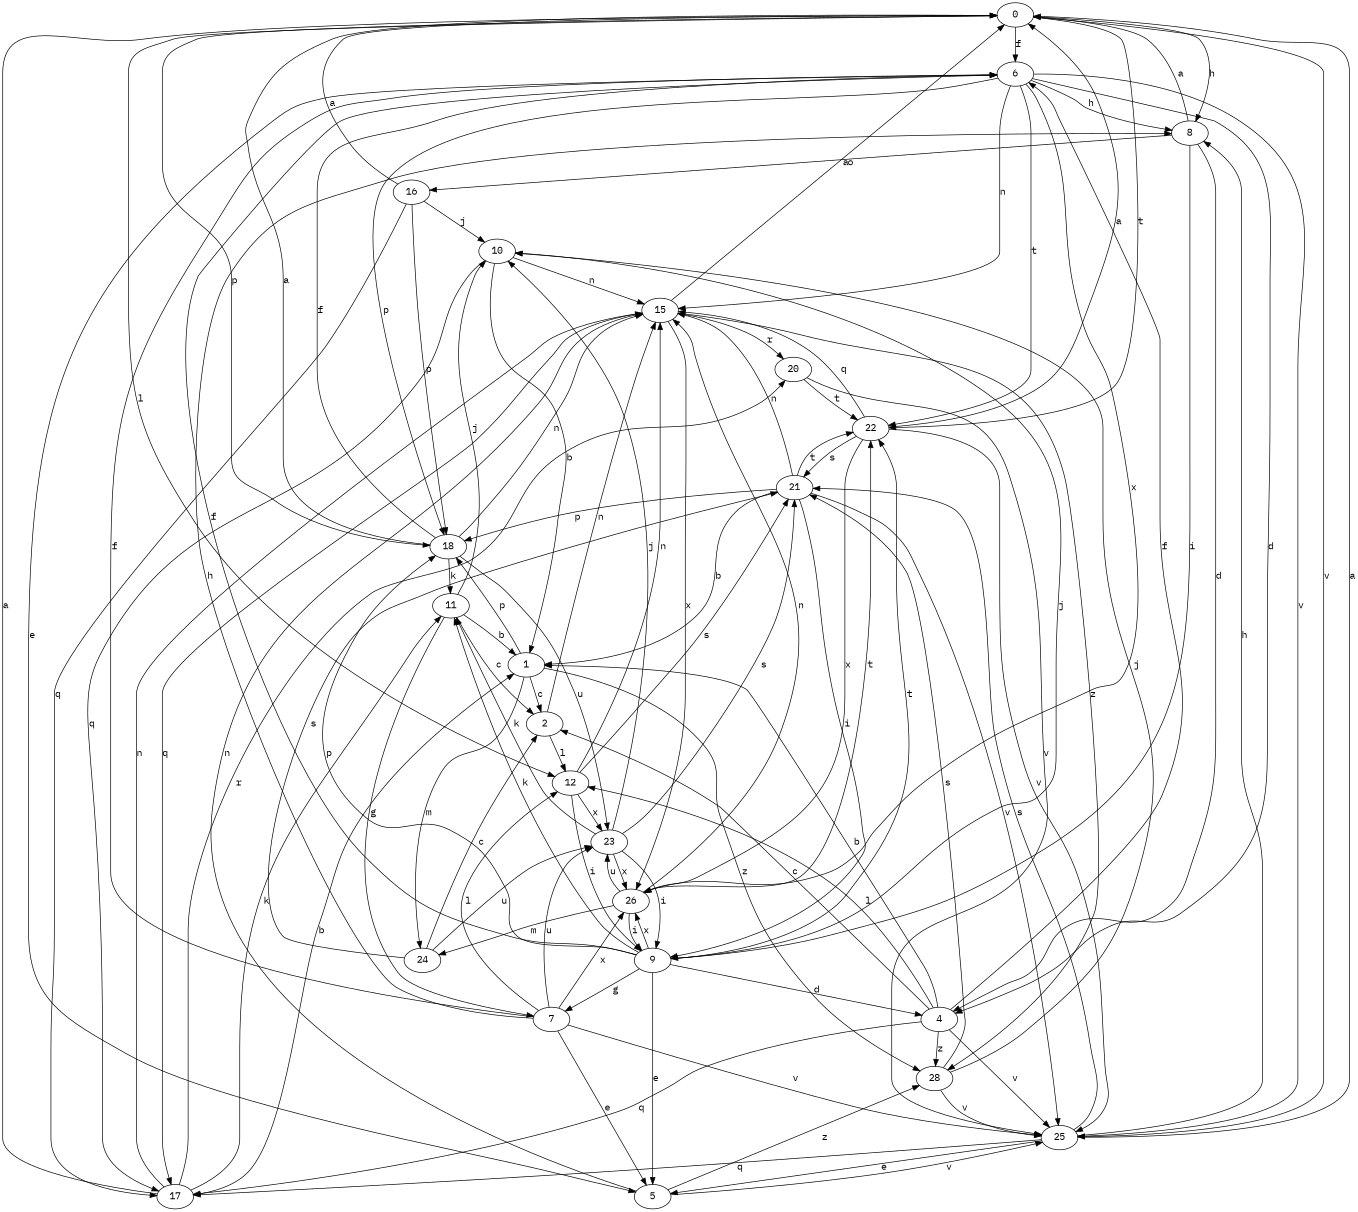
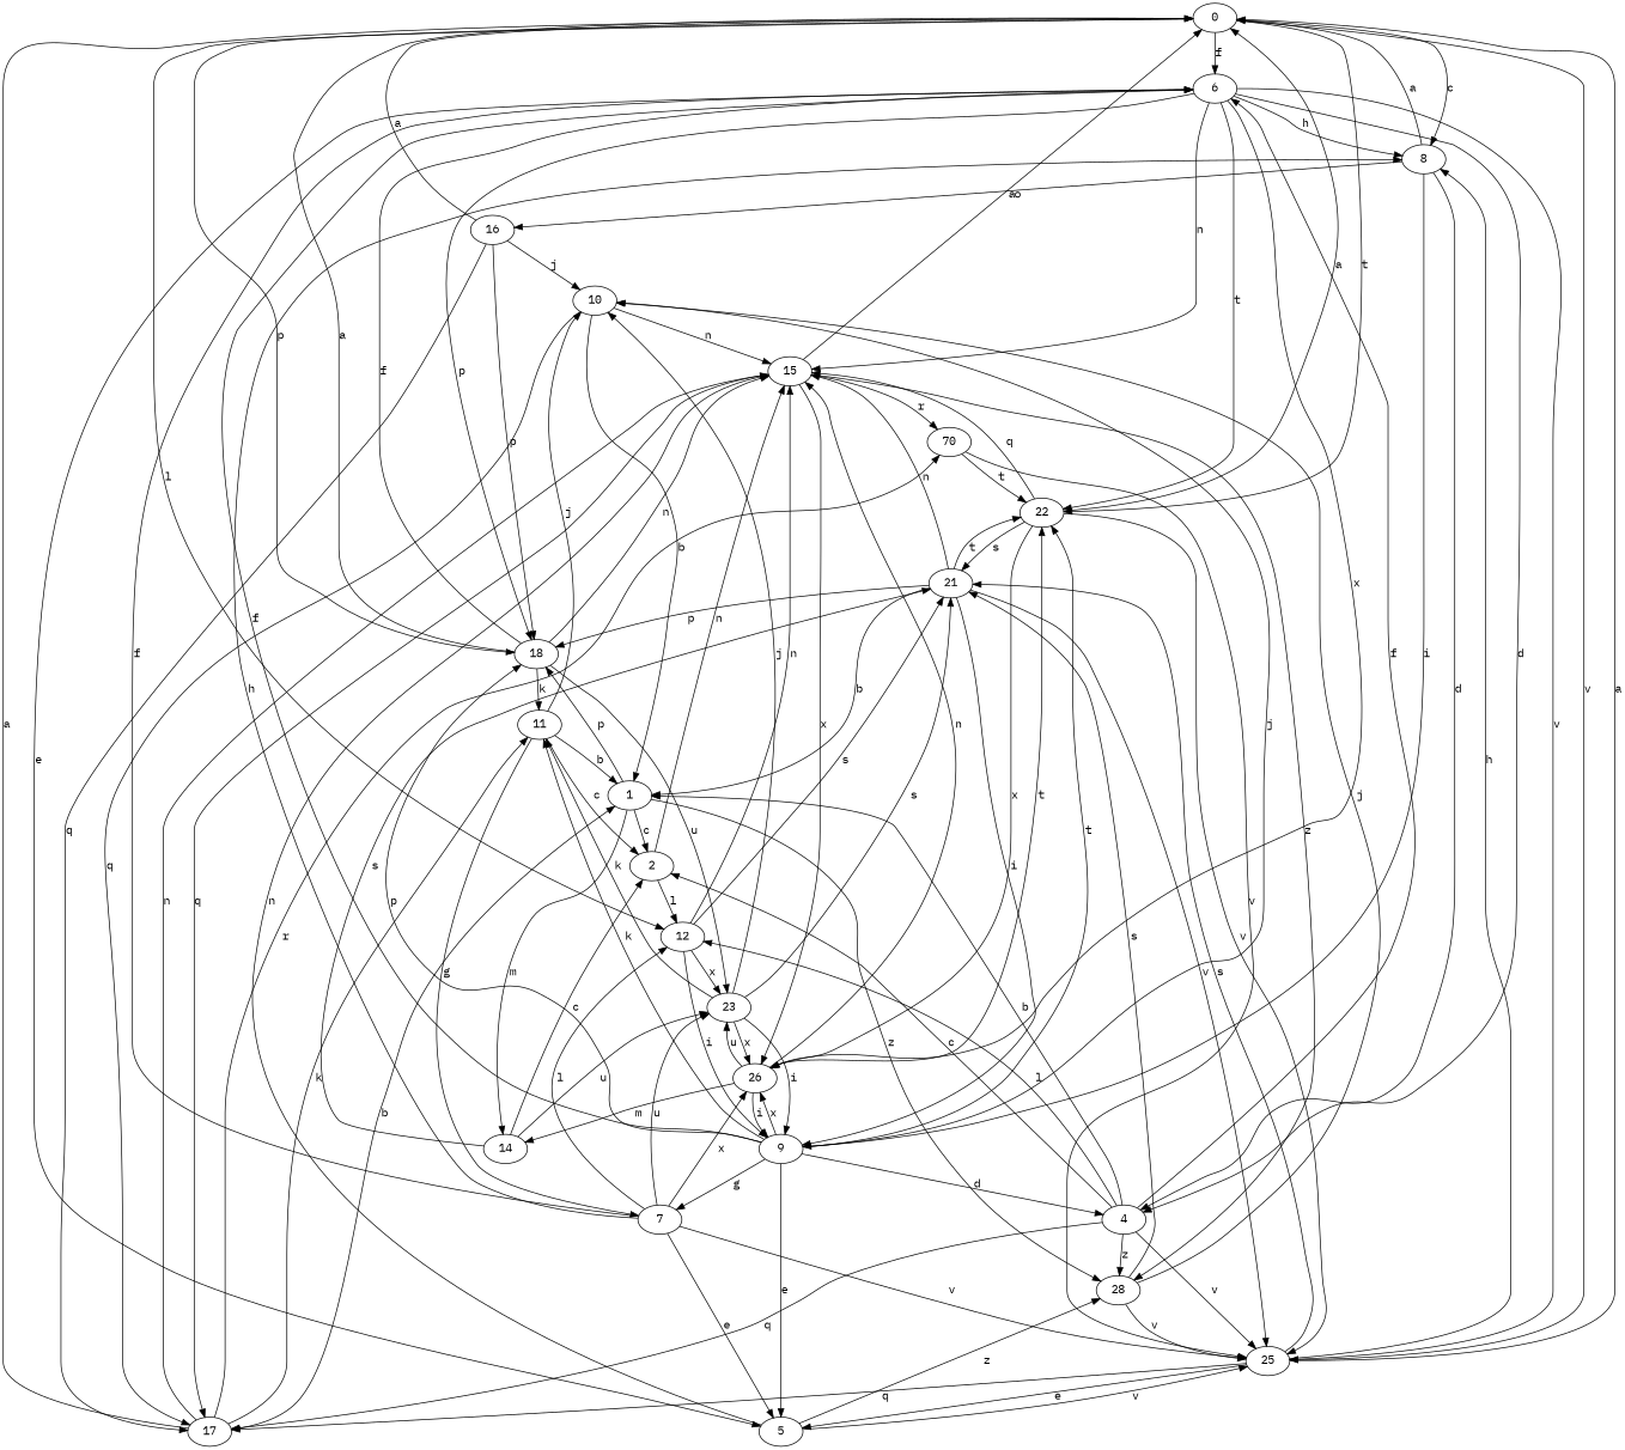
  strict digraph {
    fontname="IBM Plex Mono"
    node [fontname="IBM Plex Mono"]
    edge [fontname="IBM Plex Mono"]
    0
    6
    8
    12
    18
    22
    25
    15
    4
    5
    26
    9
    16
    23
    21
    11
    n17 [label=17]
    1
    2
-   14 [label=24]
+   14
    28
    10
-   20
+   20 [label=70]
    7
    0 -> 6 [label=f]
-   0 -> 8 [label=h]
+   0 -> 8 [label=c]
    0 -> 12 [label=l]
    0 -> 18 [label=p]
    0 -> 22 [label=t]
    0 -> 25 [label=v]
    6 -> 8 [label=h]
    6 -> 18 [label=p]
    6 -> 22 [label=t]
    6 -> 25 [label=v]
    6 -> 15 [label=n]
    6 -> 4 [label=d]
    6 -> 5 [label=e]
    6 -> 26 [label=x]
    8 -> 0 [label=a]
    8 -> 4 [label=d]
    8 -> 9 [label=i]
    8 -> 16 [label=o]
    12 -> 15 [label=n]
    12 -> 9 [label=i]
    12 -> 23 [label=x]
    12 -> 21 [label=s]
    18 -> 0 [label=a]
    18 -> 6 [label=f]
    18 -> 15 [label=n]
    18 -> 23 [label=u]
    18 -> 11 [label=k]
    22 -> 0 [label=a]
    22 -> 25 [label=v]
    22 -> 15 [label=q]
    22 -> 26 [label=x]
    22 -> 21 [label=s]
    25 -> 0 [label=a]
    25 -> 8 [label=h]
    25 -> 5 [label=e]
    25 -> 21 [label=s]
    25 -> n17 [label=q]
    15 -> 0 [label=a]
    15 -> 26 [label=x]
    15 -> n17 [label=q]
    15 -> 28 [label=z]
    15 -> 20 [label=r]
    4 -> 6 [label=f]
    4 -> 12 [label=l]
    4 -> 25 [label=v]
    4 -> n17 [label=q]
    4 -> 1 [label=b]
    4 -> 2 [label=c]
    4 -> 28 [label=z]
    5 -> 25 [label=v]
    5 -> 15 [label=n]
    5 -> 28 [label=z]
    26 -> 22 [label=t]
    26 -> 15 [label=n]
    26 -> 9 [label=i]
    26 -> 23 [label=u]
    26 -> 14 [label=m]
    9 -> 6 [label=f]
    9 -> 18 [label=p]
    9 -> 22 [label=t]
    9 -> 4 [label=d]
    9 -> 5 [label=e]
    9 -> 26 [label=x]
    9 -> 11 [label=k]
    9 -> 10 [label=j]
    9 -> 7 [label=g]
    16 -> 0 [label=a]
    16 -> 18 [label=p]
    16 -> n17 [label=q]
    16 -> 10 [label=j]
    23 -> 26 [label=x]
    23 -> 9 [label=i]
    23 -> 21 [label=s]
    23 -> 11 [label=k]
    23 -> 10 [label=j]
    21 -> 18 [label=p]
    21 -> 22 [label=t]
    21 -> 25 [label=v]
    21 -> 15 [label=n]
    21 -> 9 [label=i]
    21 -> 1 [label=b]
    11 -> 1 [label=b]
    11 -> 2 [label=c]
    11 -> 10 [label=j]
    11 -> 7 [label=g]
    n17 -> 0 [label=a]
    n17 -> 15 [label=n]
    n17 -> 11 [label=k]
    n17 -> 1 [label=b]
    n17 -> 20 [label=r]
    1 -> 18 [label=p]
    1 -> 2 [label=c]
    1 -> 14 [label=m]
    1 -> 28 [label=z]
    2 -> 12 [label=l]
    2 -> 15 [label=n]
    14 -> 23 [label=u]
    14 -> 21 [label=s]
    14 -> 2 [label=c]
    28 -> 25 [label=v]
    28 -> 21 [label=s]
    28 -> 10 [label=j]
    10 -> 15 [label=n]
    10 -> n17 [label=q]
    10 -> 1 [label=b]
    20 -> 22 [label=t]
    20 -> 25 [label=v]
    7 -> 6 [label=f]
    7 -> 8 [label=h]
    7 -> 12 [label=l]
    7 -> 25 [label=v]
    7 -> 5 [label=e]
    7 -> 26 [label=x]
    7 -> 23 [label=u]
  }
